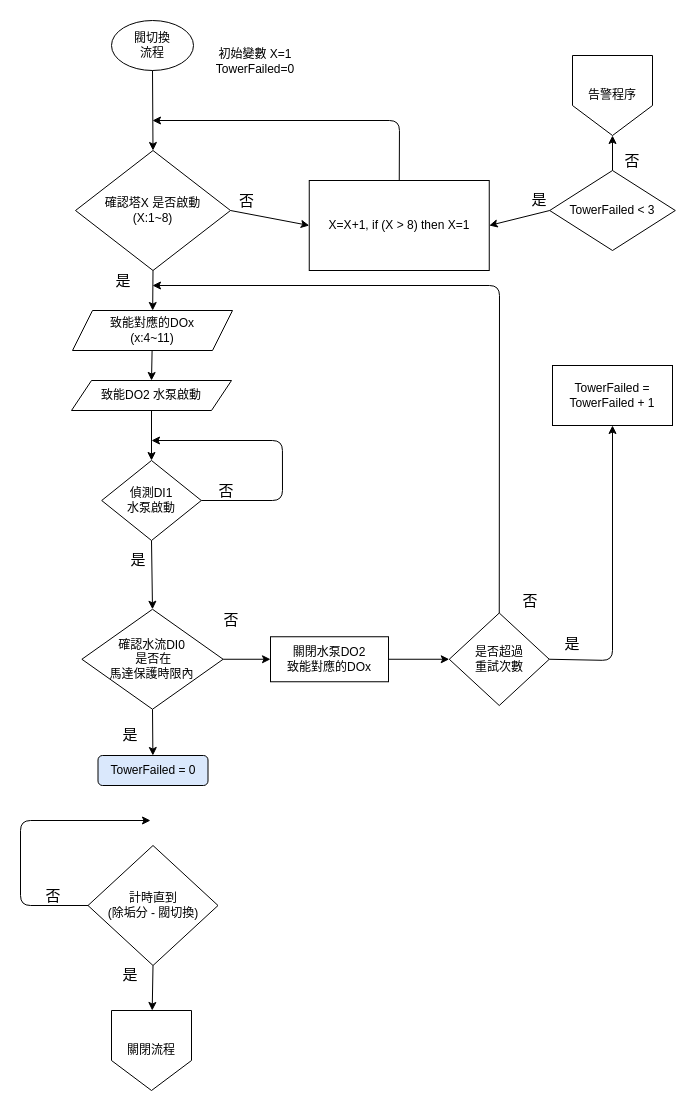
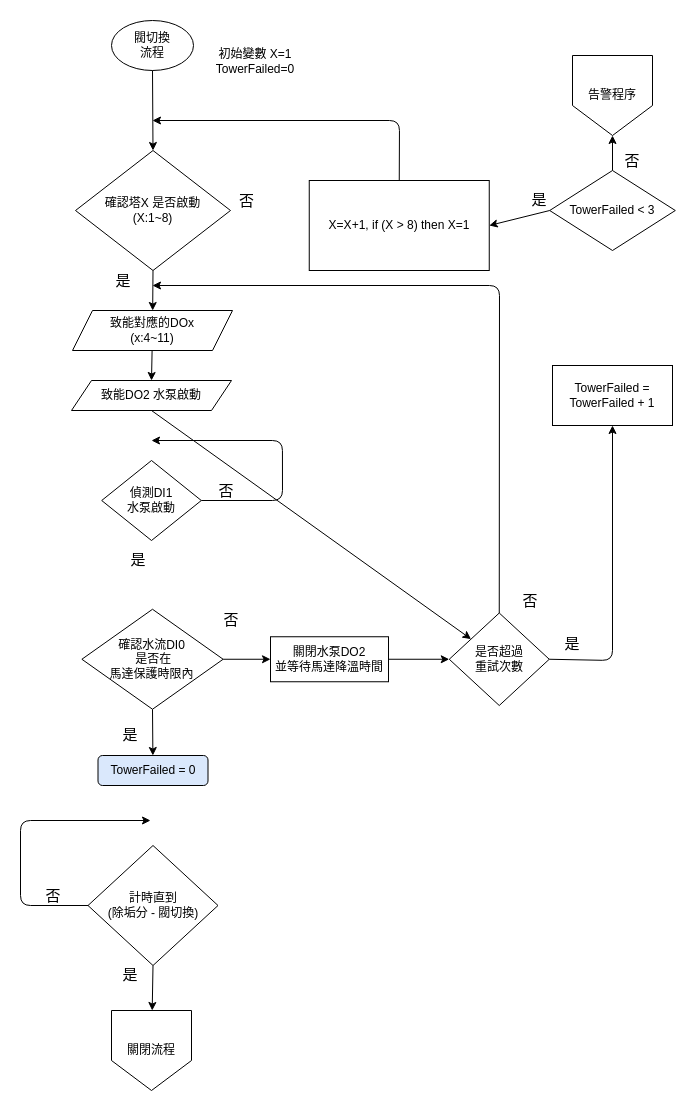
  <mxCell id="0" />
  <mxCell id="1" parent="0" />
  <mxCell id="2" value="確認塔X 是否啟動&lt;br&gt;(X:1~8)" style="rhombus;whiteSpace=wrap;html=1;" parent="1" vertex="1"><mxGeometry x="75" y="150" width="155" height="120" as="geometry" /></mxCell>
  <mxCell id="3" style="edgeStyle=none;html=1;entryX=0.5;entryY=0;entryDx=0;entryDy=0;" edge="1" parent="1" source="4" target="12"><mxGeometry relative="1" as="geometry" /></mxCell>
  <mxCell id="4" value="致能對應的DOx&lt;br&gt;(x:4~11)" style="shape=parallelogram;perimeter=parallelogramPerimeter;whiteSpace=wrap;html=1;fixedSize=1;" parent="1" vertex="1"><mxGeometry x="72" y="310" width="160" height="40" as="geometry" /></mxCell>
  <mxCell id="5" value="" style="endArrow=classic;html=1;exitX=0.5;exitY=1;exitDx=0;exitDy=0;" parent="1" source="2" target="4" edge="1"><mxGeometry width="50" height="50" relative="1" as="geometry"><mxPoint x="238.75" y="330" as="sourcePoint" /><mxPoint x="158.75" y="350" as="targetPoint" /></mxGeometry></mxCell>
  <mxCell id="6" value="X=X+1, if (X &amp;gt; 8) then X=1" style="rounded=0;whiteSpace=wrap;html=1;" parent="1" vertex="1"><mxGeometry x="308.75" y="180" width="180" height="90" as="geometry" /></mxCell>
- <mxCell id="7" value="" style="endArrow=classic;html=1;exitX=1;exitY=0.5;exitDx=0;exitDy=0;entryX=0;entryY=0.5;entryDx=0;entryDy=0;" parent="1" source="2" target="6" edge="1"><mxGeometry width="50" height="50" relative="1" as="geometry"><mxPoint x="238.75" y="320" as="sourcePoint" /><mxPoint x="288.75" y="270" as="targetPoint" /></mxGeometry></mxCell>
  <mxCell id="8" value="" style="endArrow=classic;html=1;exitX=0.5;exitY=0;exitDx=0;exitDy=0;" parent="1" source="6" edge="1"><mxGeometry width="50" height="50" relative="1" as="geometry"><mxPoint x="238.75" y="320" as="sourcePoint" /><mxPoint x="152" y="120" as="targetPoint" /><Array as="points"><mxPoint x="399" y="120" /></Array></mxGeometry></mxCell>
  <mxCell id="9" value="&lt;font style=&quot;font-size: 15px&quot;&gt;是&lt;/font&gt;" style="text;html=1;strokeColor=none;fillColor=none;align=center;verticalAlign=middle;whiteSpace=wrap;rounded=0;" parent="1" vertex="1"><mxGeometry x="112.5" y="270" width="20" height="20" as="geometry" /></mxCell>
  <mxCell id="10" value="&lt;font style=&quot;font-size: 15px&quot;&gt;否&lt;/font&gt;" style="text;html=1;strokeColor=none;fillColor=none;align=center;verticalAlign=middle;whiteSpace=wrap;rounded=0;" parent="1" vertex="1"><mxGeometry x="234.5" y="190" width="23.25" height="20" as="geometry" /></mxCell>
- <mxCell id="11" style="edgeStyle=none;html=1;exitX=0.5;exitY=1;exitDx=0;exitDy=0;entryX=0.5;entryY=0;entryDx=0;entryDy=0;" edge="1" parent="1" source="12" target="36"><mxGeometry relative="1" as="geometry" /></mxCell>
+ <mxCell id="11" style="edgeStyle=none;html=1;exitX=0.5;exitY=1;exitDx=0;exitDy=0;" edge="1" parent="1" source="12" target="16"><mxGeometry relative="1" as="geometry" /></mxCell>
  <mxCell id="12" value="致能DO2 水泵啟動" style="shape=parallelogram;perimeter=parallelogramPerimeter;whiteSpace=wrap;html=1;fixedSize=1;" parent="1" vertex="1"><mxGeometry x="71" y="380" width="160" height="30" as="geometry" /></mxCell>
  <mxCell id="13" value="確認水流DI0&lt;br&gt;&amp;nbsp;是否在&lt;br&gt;馬達保護時限內" style="rhombus;whiteSpace=wrap;html=1;" parent="1" vertex="1"><mxGeometry x="81.38" y="608.75" width="141.25" height="100" as="geometry" /></mxCell>
- <mxCell id="14" value="關閉水泵DO2 &lt;br&gt;致能對應的DOx" style="rounded=0;whiteSpace=wrap;html=1;" parent="1" vertex="1"><mxGeometry x="270" y="636.25" width="118" height="45" as="geometry" /></mxCell>
+ <mxCell id="14" value="關閉水泵DO2 &lt;br&gt;並等待馬達降溫時間" style="rounded=0;whiteSpace=wrap;html=1;" parent="1" vertex="1"><mxGeometry x="270" y="636.25" width="118" height="45" as="geometry" /></mxCell>
  <mxCell id="15" value="&lt;font style=&quot;font-size: 15px&quot;&gt;否&lt;/font&gt;" style="text;html=1;strokeColor=none;fillColor=none;align=center;verticalAlign=middle;whiteSpace=wrap;rounded=0;" parent="1" vertex="1"><mxGeometry x="217.5" y="608.75" width="25.75" height="20" as="geometry" /></mxCell>
  <mxCell id="16" value="是否超過&lt;br&gt;重試次數" style="rhombus;whiteSpace=wrap;html=1;" parent="1" vertex="1"><mxGeometry x="448.75" y="612.5" width="100" height="92.5" as="geometry" /></mxCell>
  <mxCell id="17" value="" style="endArrow=classic;html=1;exitX=1;exitY=0.5;exitDx=0;exitDy=0;entryX=0;entryY=0.5;entryDx=0;entryDy=0;" parent="1" source="14" target="16" edge="1"><mxGeometry width="50" height="50" relative="1" as="geometry"><mxPoint x="418.75" y="692.5" as="sourcePoint" /><mxPoint x="468.75" y="642.5" as="targetPoint" /></mxGeometry></mxCell>
  <mxCell id="18" value="&lt;font style=&quot;font-size: 15px&quot;&gt;是&lt;/font&gt;" style="text;html=1;strokeColor=none;fillColor=none;align=center;verticalAlign=middle;whiteSpace=wrap;rounded=0;" parent="1" vertex="1"><mxGeometry x="562" y="633.75" width="20" height="18.75" as="geometry" /></mxCell>
  <mxCell id="19" value="" style="endArrow=classic;html=1;exitX=0.5;exitY=0;exitDx=0;exitDy=0;" parent="1" source="16" edge="1"><mxGeometry width="50" height="50" relative="1" as="geometry"><mxPoint x="428.75" y="420" as="sourcePoint" /><mxPoint x="152" y="285" as="targetPoint" /><Array as="points"><mxPoint x="499" y="285" /></Array></mxGeometry></mxCell>
  <mxCell id="20" value="&lt;font style=&quot;font-size: 15px&quot;&gt;否&lt;/font&gt;" style="text;html=1;strokeColor=none;fillColor=none;align=center;verticalAlign=middle;whiteSpace=wrap;rounded=0;" parent="1" vertex="1"><mxGeometry x="520" y="590" width="20" height="20" as="geometry" /></mxCell>
  <mxCell id="21" value="TowerFailed = TowerFailed + 1" style="rounded=0;whiteSpace=wrap;html=1;" parent="1" vertex="1"><mxGeometry x="552" y="365" width="120" height="60" as="geometry" /></mxCell>
  <mxCell id="22" value="初始變數 X=1&lt;br&gt;TowerFailed=0" style="text;html=1;strokeColor=none;fillColor=none;align=center;verticalAlign=middle;whiteSpace=wrap;rounded=0;" parent="1" vertex="1"><mxGeometry x="216.13" y="36" width="77.62" height="50" as="geometry" /></mxCell>
  <mxCell id="23" value="&lt;span&gt;閥切換&lt;/span&gt;&lt;br&gt;&lt;span&gt;流程&lt;/span&gt;" style="ellipse;whiteSpace=wrap;html=1;aspect=fixed;" parent="1" vertex="1"><mxGeometry x="111" y="20" width="82" height="50" as="geometry" /></mxCell>
  <mxCell id="24" value="" style="endArrow=classic;html=1;exitX=0.5;exitY=1;exitDx=0;exitDy=0;entryX=0.5;entryY=0;entryDx=0;entryDy=0;" parent="1" source="23" target="2" edge="1"><mxGeometry width="50" height="50" relative="1" as="geometry"><mxPoint x="192" y="120" as="sourcePoint" /><mxPoint x="242" y="70" as="targetPoint" /></mxGeometry></mxCell>
  <mxCell id="25" value="TowerFailed &amp;lt; 3" style="rhombus;whiteSpace=wrap;html=1;" parent="1" vertex="1"><mxGeometry x="549.19" y="170" width="125.63" height="80" as="geometry" /></mxCell>
  <mxCell id="26" value="TowerFailed = 0" style="rounded=1;whiteSpace=wrap;html=1;fillColor=#dae8fc;" parent="1" vertex="1"><mxGeometry x="97.5" y="755" width="110" height="30" as="geometry" /></mxCell>
  <mxCell id="27" value="" style="endArrow=classic;html=1;exitX=0.5;exitY=1;exitDx=0;exitDy=0;" parent="1" source="13" target="26" edge="1"><mxGeometry width="50" height="50" relative="1" as="geometry"><mxPoint x="222" y="765" as="sourcePoint" /><mxPoint x="272" y="715" as="targetPoint" /></mxGeometry></mxCell>
  <mxCell id="28" value="" style="endArrow=classic;html=1;entryX=0.5;entryY=1;entryDx=0;entryDy=0;exitX=1;exitY=0.5;exitDx=0;exitDy=0;" parent="1" source="16" target="21" edge="1"><mxGeometry width="50" height="50" relative="1" as="geometry"><mxPoint x="572" y="560" as="sourcePoint" /><mxPoint x="292" y="260" as="targetPoint" /><Array as="points"><mxPoint x="612" y="660" /></Array></mxGeometry></mxCell>
  <mxCell id="29" value="" style="endArrow=classic;html=1;exitX=0;exitY=0.5;exitDx=0;exitDy=0;entryX=1;entryY=0.5;entryDx=0;entryDy=0;" parent="1" source="25" target="6" edge="1"><mxGeometry width="50" height="50" relative="1" as="geometry"><mxPoint x="352" y="240" as="sourcePoint" /><mxPoint x="402" y="190" as="targetPoint" /></mxGeometry></mxCell>
  <mxCell id="30" value="" style="endArrow=classic;html=1;exitX=0.5;exitY=0;exitDx=0;exitDy=0;entryX=0.5;entryY=1;entryDx=0;entryDy=0;" parent="1" source="25" target="34" edge="1"><mxGeometry width="50" height="50" relative="1" as="geometry"><mxPoint x="614.82" y="170" as="sourcePoint" /><mxPoint x="604.82" y="100" as="targetPoint" /></mxGeometry></mxCell>
  <mxCell id="31" value="&lt;font style=&quot;font-size: 15px&quot;&gt;是&lt;/font&gt;" style="text;html=1;strokeColor=none;fillColor=none;align=center;verticalAlign=middle;whiteSpace=wrap;rounded=0;" parent="1" vertex="1"><mxGeometry x="528.75" y="190" width="20" height="18.75" as="geometry" /></mxCell>
  <mxCell id="32" value="&lt;font style=&quot;font-size: 15px&quot;&gt;否&lt;/font&gt;" style="text;html=1;strokeColor=none;fillColor=none;align=center;verticalAlign=middle;whiteSpace=wrap;rounded=0;" parent="1" vertex="1"><mxGeometry x="622" y="150" width="20" height="20" as="geometry" /></mxCell>
  <mxCell id="33" value="關閉流程" style="shape=offPageConnector;whiteSpace=wrap;html=1;" parent="1" vertex="1"><mxGeometry x="111" y="1010" width="80" height="80" as="geometry" /></mxCell>
  <mxCell id="34" value="&lt;span&gt;告警程序&lt;/span&gt;" style="shape=offPageConnector;whiteSpace=wrap;html=1;" parent="1" vertex="1"><mxGeometry x="572.01" y="55" width="80" height="80" as="geometry" /></mxCell>
- <mxCell id="35" style="edgeStyle=none;html=1;exitX=0.5;exitY=1;exitDx=0;exitDy=0;entryX=0.5;entryY=0;entryDx=0;entryDy=0;" edge="1" parent="1" source="36" target="13"><mxGeometry relative="1" as="geometry" /></mxCell>
  <mxCell id="36" value="偵測DI1&lt;br&gt;水泵啟動" style="rhombus;whiteSpace=wrap;html=1;" parent="1" vertex="1"><mxGeometry x="101.19" y="460" width="99.62" height="80" as="geometry" /></mxCell>
  <mxCell id="37" value="" style="endArrow=classic;html=1;exitX=1;exitY=0.5;exitDx=0;exitDy=0;" parent="1" source="36" edge="1"><mxGeometry width="50" height="50" relative="1" as="geometry"><mxPoint x="351.94" y="480" as="sourcePoint" /><mxPoint x="151" y="440" as="targetPoint" /><Array as="points"><mxPoint x="282" y="500" /><mxPoint x="281.94" y="440" /></Array></mxGeometry></mxCell>
  <mxCell id="38" value="&lt;font style=&quot;font-size: 15px&quot;&gt;是&lt;/font&gt;" style="text;html=1;strokeColor=none;fillColor=none;align=center;verticalAlign=middle;whiteSpace=wrap;rounded=0;" parent="1" vertex="1"><mxGeometry x="127.82" y="550" width="20" height="18.75" as="geometry" /></mxCell>
  <mxCell id="39" value="&lt;font style=&quot;font-size: 15px&quot;&gt;否&lt;/font&gt;" style="text;html=1;strokeColor=none;fillColor=none;align=center;verticalAlign=middle;whiteSpace=wrap;rounded=0;" parent="1" vertex="1"><mxGeometry x="216.13" y="480" width="20" height="20" as="geometry" /></mxCell>
  <mxCell id="40" style="edgeStyle=none;html=1;exitX=0.5;exitY=1;exitDx=0;exitDy=0;" parent="1" source="42" target="33" edge="1"><mxGeometry relative="1" as="geometry" /></mxCell>
  <mxCell id="41" style="edgeStyle=none;html=1;" parent="1" source="42" edge="1"><mxGeometry relative="1" as="geometry"><mxPoint x="150" y="820" as="targetPoint" /><Array as="points"><mxPoint x="20" y="905" /><mxPoint x="20" y="820" /></Array></mxGeometry></mxCell>
  <mxCell id="42" value="&lt;span&gt;計時直到&lt;br&gt;(除垢分 - 閥切換)&lt;/span&gt;" style="rhombus;whiteSpace=wrap;html=1;" parent="1" vertex="1"><mxGeometry x="87.5" y="845" width="130" height="120" as="geometry" /></mxCell>
  <mxCell id="43" value="&lt;font style=&quot;font-size: 15px&quot;&gt;是&lt;/font&gt;" style="text;html=1;strokeColor=none;fillColor=none;align=center;verticalAlign=middle;whiteSpace=wrap;rounded=0;" parent="1" vertex="1"><mxGeometry x="120" y="725" width="20" height="18.75" as="geometry" /></mxCell>
  <mxCell id="44" value="&lt;font style=&quot;font-size: 15px&quot;&gt;是&lt;/font&gt;" style="text;html=1;strokeColor=none;fillColor=none;align=center;verticalAlign=middle;whiteSpace=wrap;rounded=0;" parent="1" vertex="1"><mxGeometry x="120" y="965" width="20" height="18.75" as="geometry" /></mxCell>
  <mxCell id="45" value="&lt;font style=&quot;font-size: 15px&quot;&gt;否&lt;/font&gt;" style="text;html=1;strokeColor=none;fillColor=none;align=center;verticalAlign=middle;whiteSpace=wrap;rounded=0;" parent="1" vertex="1"><mxGeometry x="40" y="885" width="25.75" height="20" as="geometry" /></mxCell>
  <mxCell id="46" value="" style="endArrow=classic;html=1;exitX=1;exitY=0.5;exitDx=0;exitDy=0;entryX=0;entryY=0.5;entryDx=0;entryDy=0;" edge="1" parent="1" source="13" target="14"><mxGeometry width="50" height="50" relative="1" as="geometry"><mxPoint x="410" y="710" as="sourcePoint" /><mxPoint x="290" y="660" as="targetPoint" /></mxGeometry></mxCell>
